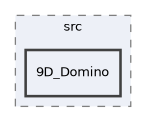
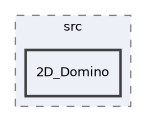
  digraph {
    compound=true
-   n1 [color=grey25 fillcolor="#edf0f7" fontname=Helvetica fontsize=10 label="9D_Domino" shape=box style="filled,bold,"]
+   n1 [color=grey25 fillcolor="#edf0f7" fontname=Helvetica fontsize=10 label="2D_Domino" shape=box style="filled,bold,"]
    subgraph cluster_1 {
      bgcolor="#edf0f7"
      fontname=Helvetica
      fontsize=10
      label=src
      pencolor=grey50
      style="filled,dashed,"
      n1
    }
  }
